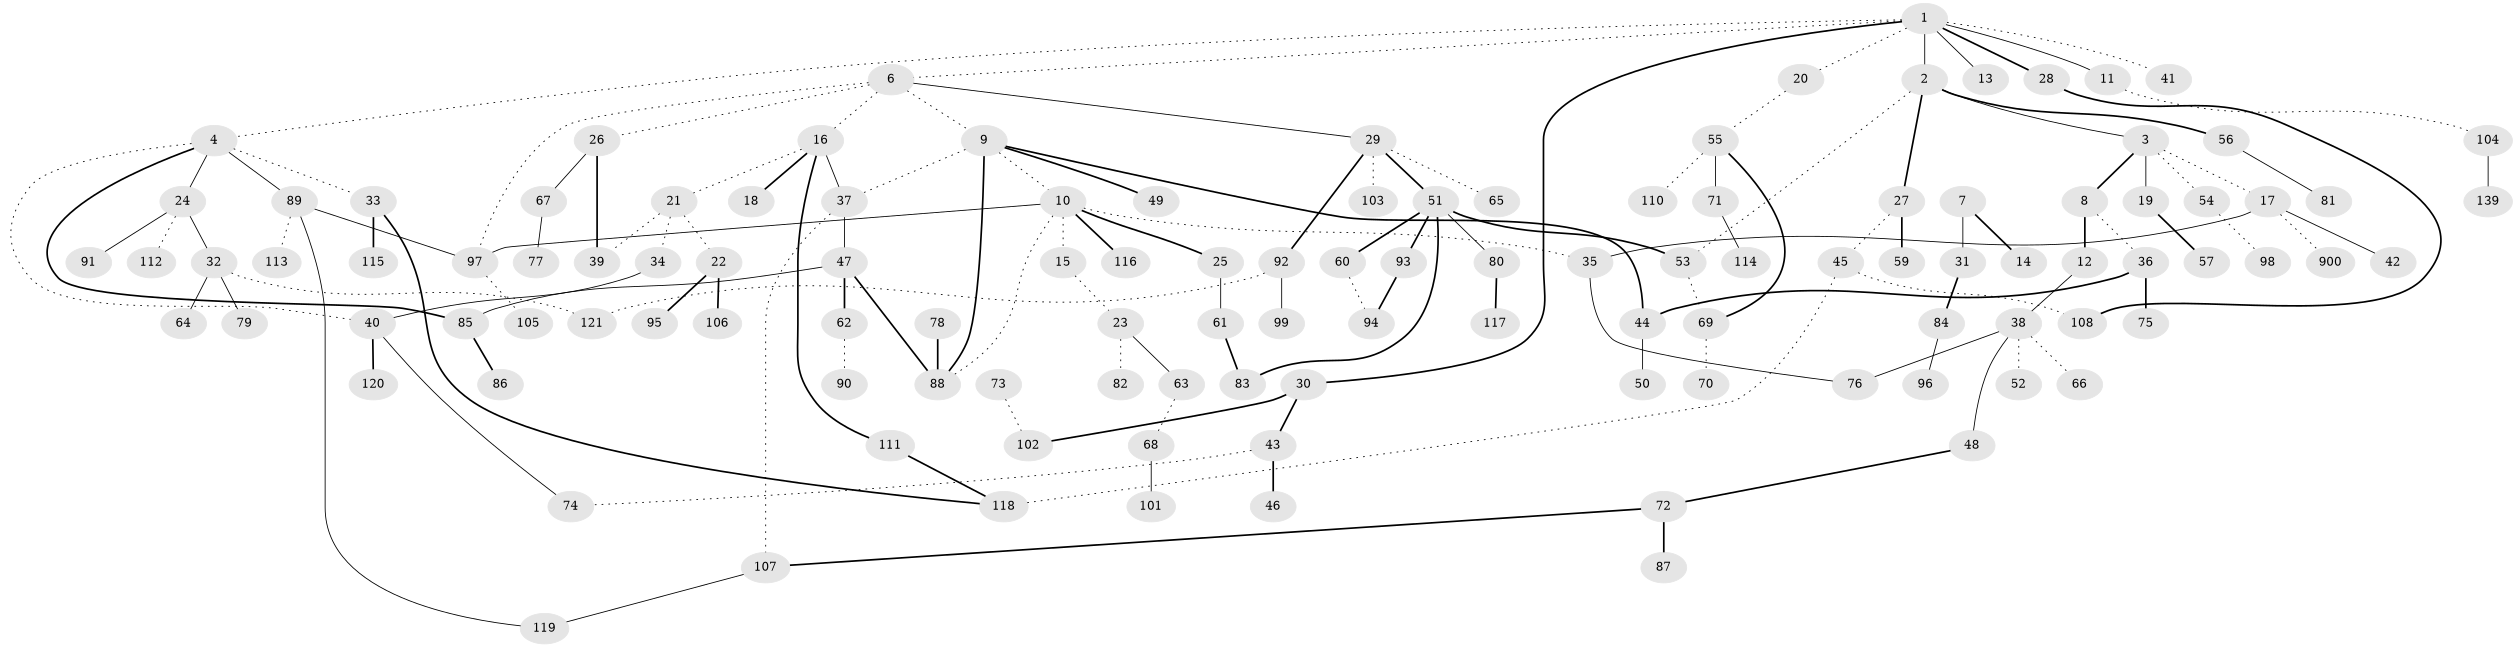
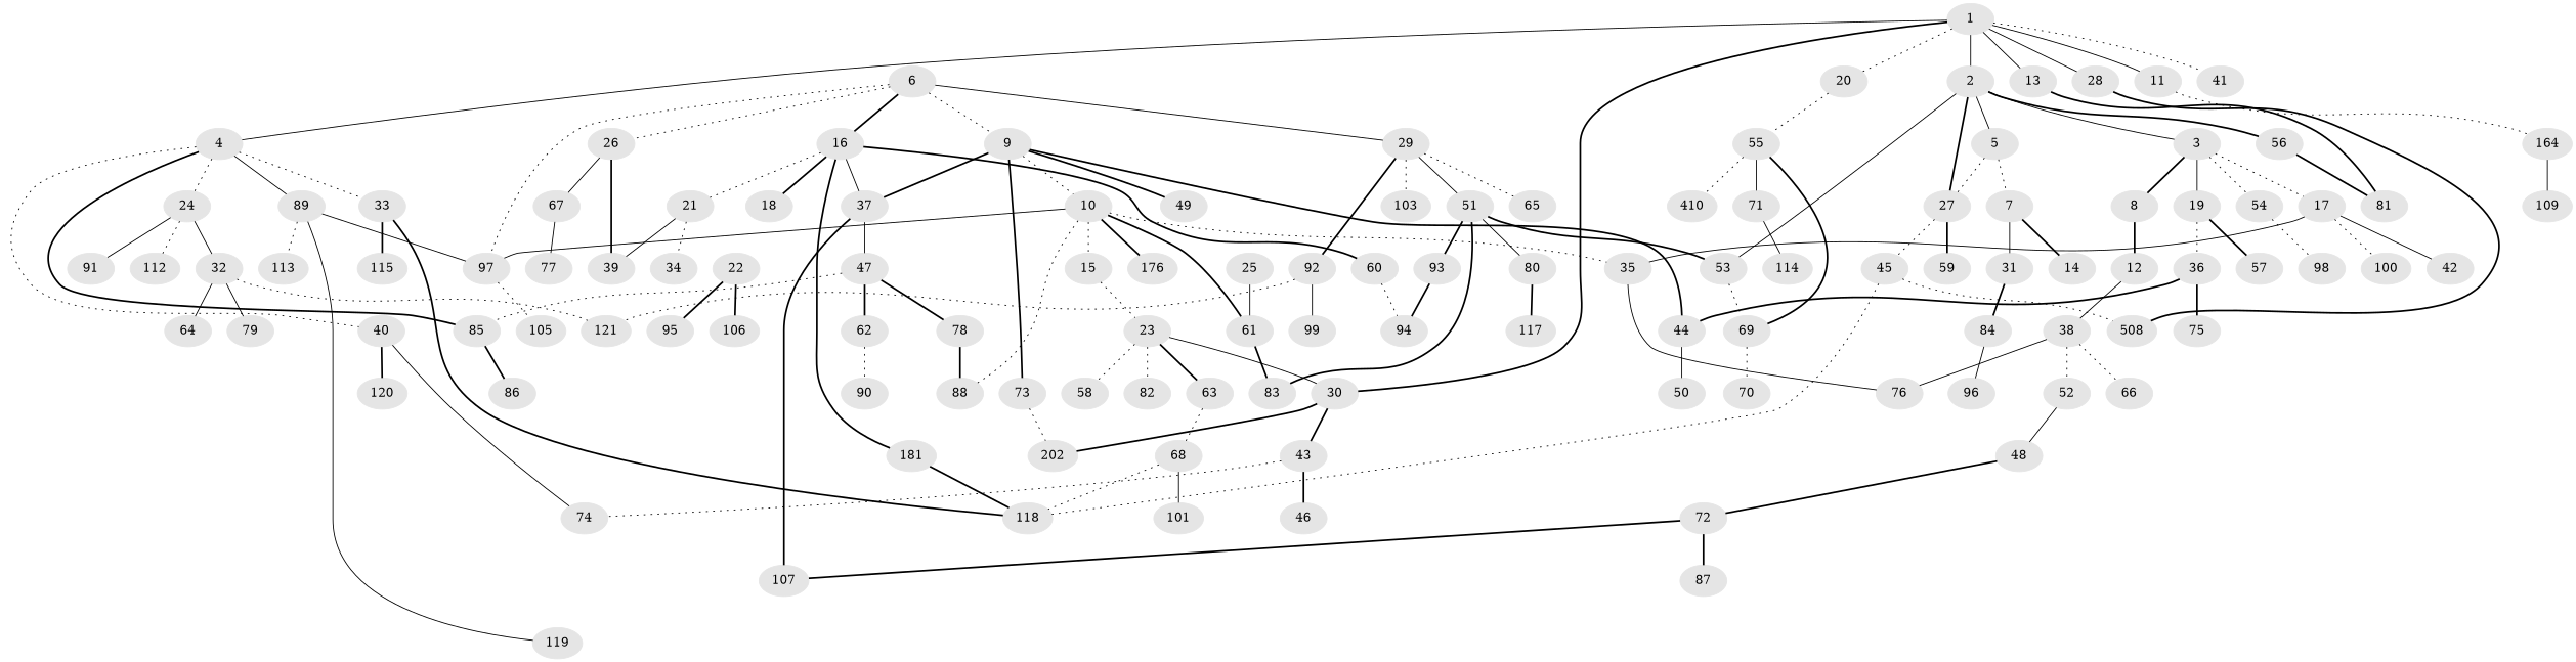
  graph {
    node [color=gray90 style=filled]
    edge [style=dotted]
    1
    2
    4
    6
    11
    13
    20
    28
    30
    41
    3
+   5
    27
    53
    56
    24
    33
    40
    85
    89
    9
    16
    26
    29
    97
-   104
+   104 [label=164]
    81
    55
-   108
+   108 [label=508]
    43
-   102
+   102 [label=202]
    8
    17
    19
    54
    7
    45
    59
    69
    12
    35
    42
-   100 [label=900]
+   100
    36
    57
    98
    32
    91
    112
    115
    118
    74
    120
    86
    113
    119
    14
    31
    10
    37
    44
    49
    73
    18
    21
    60
-   111
+   111 [label=181]
    39
    67
    51
    65
    92
    103
    105
    84
    38
    15
    25
    88
-   116
+   116 [label=176]
    47
    107
    50
    23
    61
    76
-   109 [label=139]
+   109
    48
    52
    66
+   58
    63
    82
    22
    34
    94
    75
    71
-   110
+   110 [label=410]
    95
    106
    68
    64
    79
    121
    83
    77
    80
    93
    99
    46
    96
    62
    78
    72
    90
    87
    117
    70
    114
    101
    1 -- 2 [style=solid]
-   1 -- 4
-   1 -- 6
+   1 -- 4 [style=solid]
    1 -- 11 [style=solid]
    1 -- 13 [style=solid]
    1 -- 20
-   1 -- 28 [style=bold]
+   1 -- 28 [style=solid]
    1 -- 30 [style=bold]
    1 -- 41
    2 -- 3 [style=solid]
+   2 -- 5 [style=solid]
    2 -- 27 [style=bold]
-   2 -- 53
+   2 -- 53 [style=solid]
    2 -- 56 [style=bold]
-   4 -- 24 [style=solid]
+   4 -- 24
    4 -- 33
    4 -- 40
    4 -- 85 [style=bold]
    4 -- 89 [style=solid]
    6 -- 9
-   6 -- 16
+   6 -- 16 [style=bold]
    6 -- 26
    6 -- 29 [style=solid]
    6 -- 97
    11 -- 104
+   13 -- 81 [style=bold]
    20 -- 55
    28 -- 108 [style=bold]
    30 -- 43 [style=bold]
    30 -- 102 [style=bold]
    3 -- 8 [style=bold]
    3 -- 17
    3 -- 19 [style=solid]
    3 -- 54
+   5 -- 27
+   5 -- 7
    27 -- 45
    27 -- 59 [style=bold]
    53 -- 69
-   56 -- 81 [style=solid]
+   56 -- 81 [style=bold]
    24 -- 32 [style=solid]
    24 -- 91 [style=solid]
    24 -- 112
    33 -- 115 [style=bold]
    33 -- 118 [style=bold]
    40 -- 74 [style=solid]
    40 -- 120 [style=bold]
    85 -- 86 [style=bold]
    89 -- 97 [style=solid]
    89 -- 113
    89 -- 119 [style=solid]
    9 -- 10
-   9 -- 37
+   9 -- 37 [style=bold]
    9 -- 44 [style=bold]
    9 -- 49 [style=bold]
-   9 -- 88 [style=bold]
+   9 -- 73 [style=bold]
    16 -- 37 [style=solid]
    16 -- 18 [style=bold]
    16 -- 21
-   51 -- 60 [style=bold]
+   16 -- 60 [style=bold]
    16 -- 111 [style=bold]
    26 -- 39 [style=bold]
    26 -- 67 [style=solid]
-   29 -- 51 [style=bold]
+   29 -- 51 [style=solid]
    29 -- 65
    29 -- 92 [style=bold]
    29 -- 103
    97 -- 105
    104 -- 109 [style=solid]
    55 -- 69 [style=bold]
    55 -- 71 [style=solid]
    55 -- 110
    43 -- 74
    43 -- 46 [style=bold]
    8 -- 12 [style=bold]
    17 -- 35 [style=solid]
    17 -- 42 [style=solid]
    17 -- 100
-   8 -- 36
+   19 -- 36
    19 -- 57 [style=bold]
    54 -- 98
    7 -- 14 [style=bold]
    7 -- 31 [style=solid]
    45 -- 108
    45 -- 118
    69 -- 70
    12 -- 38 [style=solid]
    35 -- 76 [style=solid]
    36 -- 44 [style=bold]
    36 -- 75 [style=bold]
    32 -- 64 [style=solid]
    32 -- 79 [style=solid]
    32 -- 121
    31 -- 84 [style=bold]
    10 -- 97 [style=solid]
    10 -- 35
    10 -- 15
-   10 -- 25 [style=bold]
+   10 -- 61 [style=bold]
    10 -- 88
    10 -- 116 [style=bold]
    37 -- 47 [style=solid]
-   37 -- 107
+   37 -- 107 [style=bold]
    44 -- 50 [style=solid]
    73 -- 102
-   21 -- 39
-   21 -- 22
+   21 -- 39 [style=solid]
    21 -- 34
    60 -- 94
    111 -- 118 [style=bold]
    67 -- 77 [style=solid]
    51 -- 53 [style=bold]
    51 -- 83 [style=bold]
    51 -- 80 [style=solid]
    51 -- 93 [style=bold]
    92 -- 121
    92 -- 99 [style=solid]
    84 -- 96 [style=solid]
    38 -- 76 [style=solid]
-   38 -- 48 [style=solid]
+   52 -- 48 [style=solid]
    38 -- 52
    38 -- 66
    15 -- 23
    25 -- 61 [style=solid]
-   47 -- 85 [style=solid]
+   47 -- 85
    47 -- 62 [style=bold]
-   47 -- 88 [style=bold]
-   107 -- 119 [style=solid]
-   23 -- 63 [style=solid]
+   47 -- 78 [style=bold]
+   23 -- 30 [style=solid]
+   23 -- 58
+   23 -- 63 [style=bold]
    23 -- 82
    61 -- 83 [style=bold]
    48 -- 72 [style=bold]
    63 -- 68
    22 -- 95 [style=bold]
    22 -- 106 [style=bold]
-   34 -- 40 [style=solid]
    71 -- 114 [style=solid]
+   68 -- 118
    68 -- 101 [style=solid]
    80 -- 117 [style=bold]
    93 -- 94 [style=bold]
    62 -- 90
    78 -- 88 [style=bold]
    72 -- 107 [style=bold]
    72 -- 87 [style=bold]
  }
